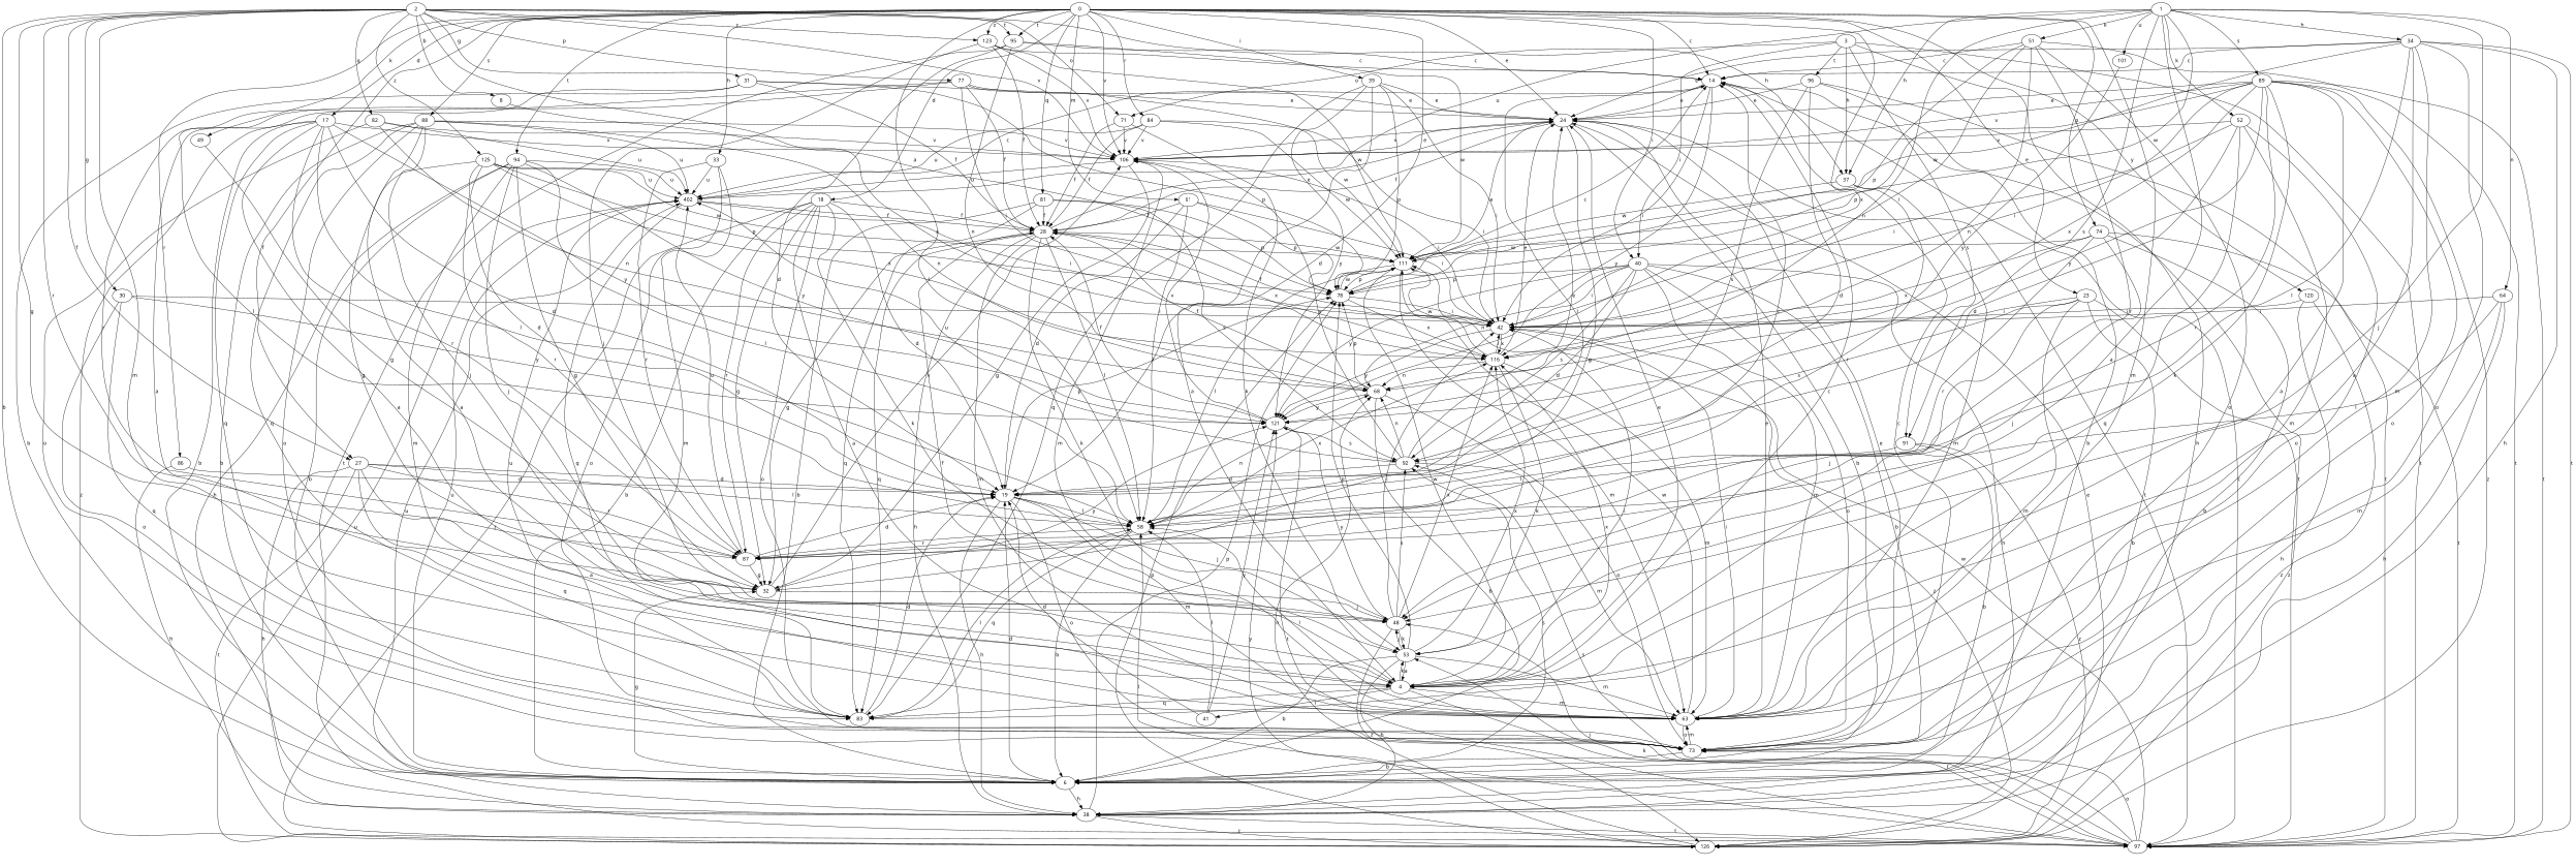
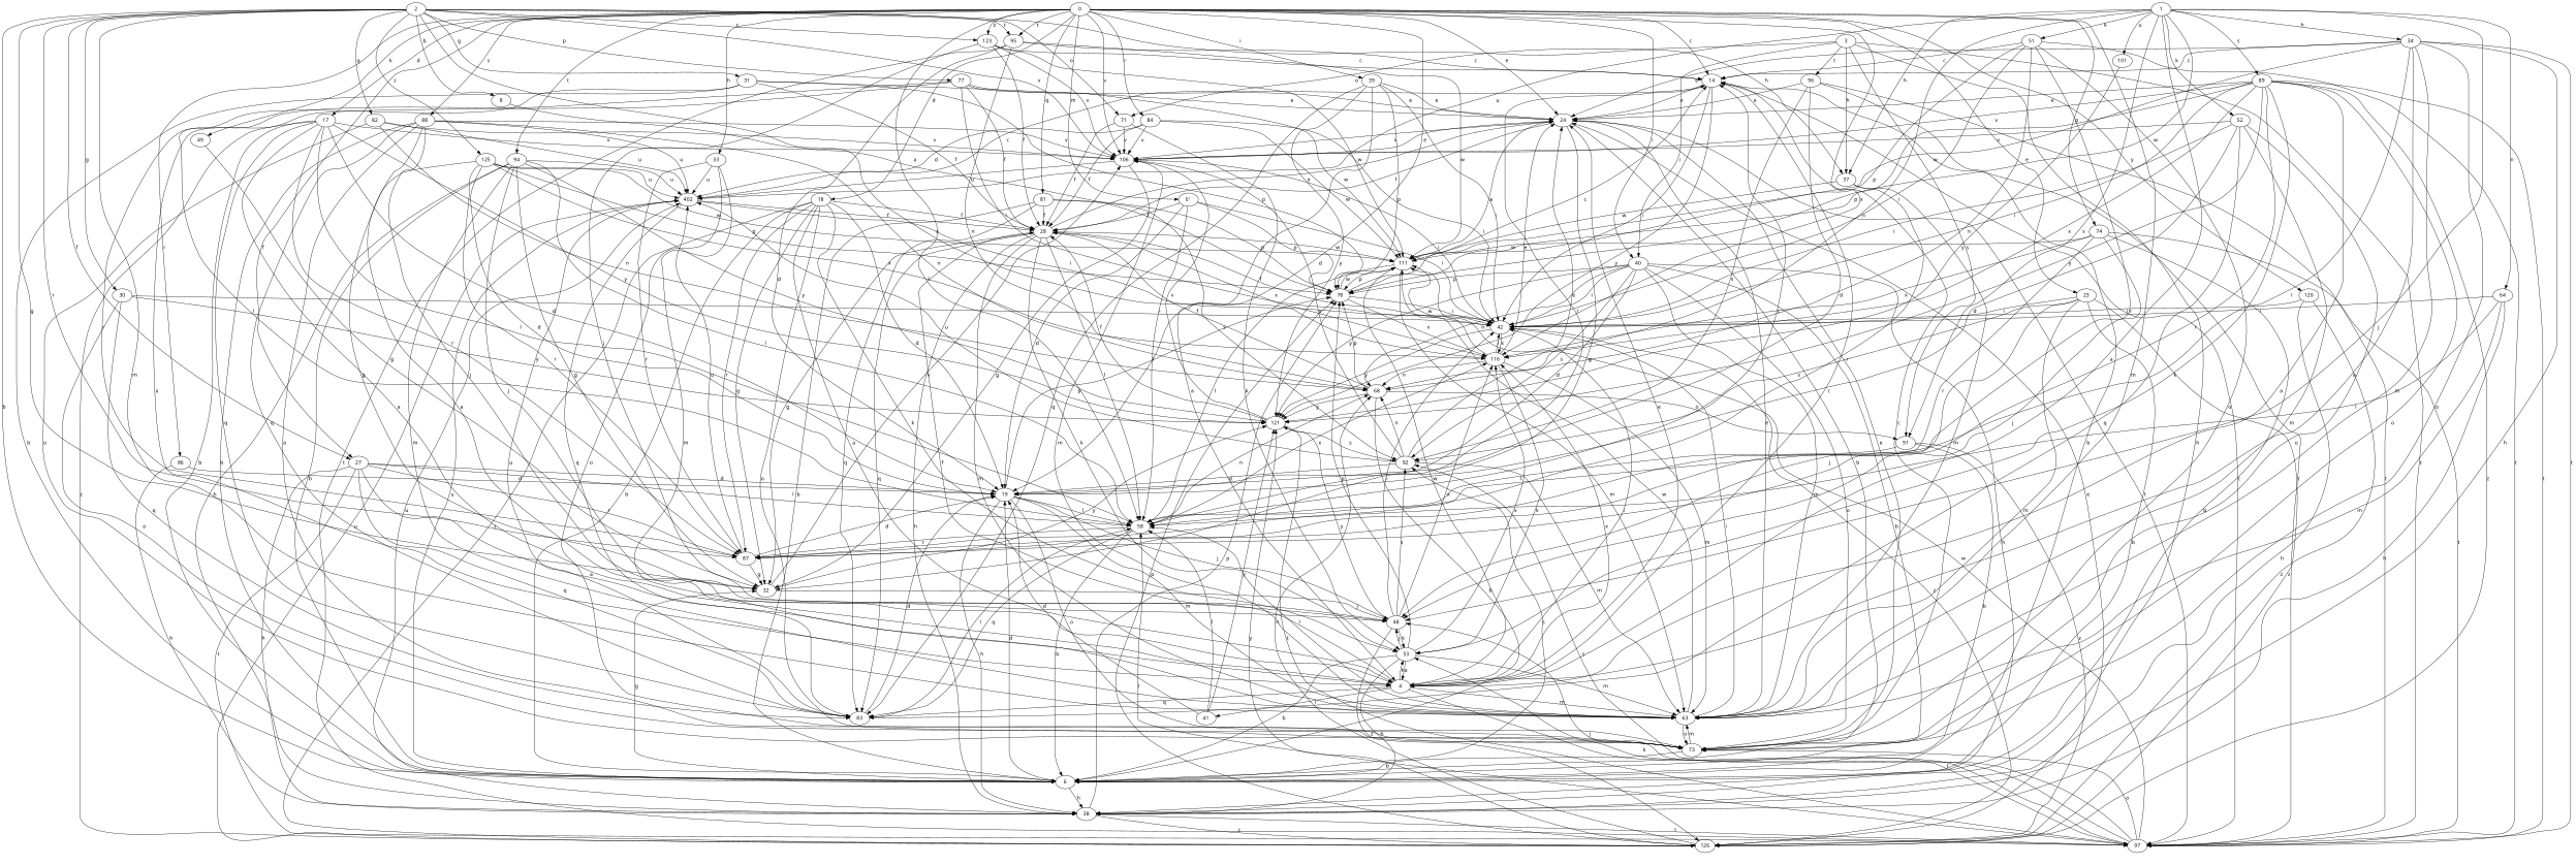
  strict digraph {
    fontname="Noto Sans"
    node [fontname="Noto Sans"]
    edge [fontname="Noto Sans"]
    0
    14
    17
    18
    19
    23
    24
    27
    33
    39
    40
    49
    58
    61
    63
    74
    81
    84
    86
    88
    94
    95
    106
    116
    120
    123
    97
    42
    121
    4
    n31 [label=6]
    87
    83
    126
    32
    28
    53
    73
    48
    78
    38
    92
    n43 [label=402]
    68
    111
    1
    34
    37
    51
    52
    64
    89
    91
    101
    41
    2
    n57 [label=8]
    30
    31
    71
    77
    82
    125
    3
    96
    0 -> 14 [label=c]
    0 -> 17 [label=d]
    0 -> 18 [label=d]
    0 -> 19 [label=d]
    0 -> 23 [label=e]
    0 -> 24 [label=e]
    0 -> 27 [label=f]
    0 -> 33 [label=h]
    0 -> 39 [label=i]
    0 -> 40 [label=i]
    0 -> 49 [label=k]
    0 -> 58 [label=l]
    0 -> 61 [label=m]
    0 -> 63 [label=m]
    0 -> 74 [label=p]
    0 -> 81 [label=q]
    0 -> 84 [label=r]
    0 -> 86 [label=r]
    0 -> 88 [label=s]
    0 -> 94 [label=t]
    0 -> 95 [label=t]
    0 -> 106 [label=v]
    0 -> 116 [label=x]
    0 -> 120 [label=y]
    0 -> 123 [label=z]
    14 -> 24 [label=e]
    14 -> 58 [label=l]
    14 -> 97 [label=t]
    14 -> 42 [label=i]
    14 -> 121 [label=y]
    17 -> 19 [label=d]
    17 -> 58 [label=l]
    17 -> 106 [label=v]
    17 -> 121 [label=y]
    17 -> 4 [label=a]
    17 -> n31 [label=b]
    17 -> 87 [label=r]
    17 -> 83 [label=q]
    17 -> 126 [label=z]
    18 -> 19 [label=d]
    18 -> 4 [label=a]
    18 -> n31 [label=b]
    18 -> 87 [label=r]
    18 -> 126 [label=z]
    18 -> 32 [label=g]
    18 -> 28 [label=f]
    18 -> 53 [label=k]
    18 -> 73 [label=o]
    19 -> 58 [label=l]
    19 -> 63 [label=m]
    19 -> 73 [label=o]
    19 -> 48 [label=j]
    19 -> 78 [label=p]
    19 -> 38 [label=h]
    23 -> 63 [label=m]
    23 -> 42 [label=i]
    23 -> n31 [label=b]
    23 -> 126 [label=z]
    23 -> 48 [label=j]
    23 -> 92 [label=s]
    24 -> 106 [label=v]
    24 -> 97 [label=t]
    24 -> n31 [label=b]
    24 -> 32 [label=g]
    24 -> 28 [label=f]
    27 -> 19 [label=d]
    27 -> 58 [label=l]
    27 -> 97 [label=t]
    27 -> 4 [label=a]
    27 -> 87 [label=r]
    27 -> 83 [label=q]
    27 -> 38 [label=h]
    33 -> 63 [label=m]
    33 -> 87 [label=r]
    33 -> 73 [label=o]
    33 -> n43 [label=u]
    39 -> 24 [label=e]
    39 -> 42 [label=i]
    39 -> 121 [label=y]
    39 -> 4 [label=a]
    39 -> 83 [label=q]
    39 -> 78 [label=p]
    40 -> 19 [label=d]
    40 -> 63 [label=m]
    40 -> 42 [label=i]
    40 -> 121 [label=y]
    40 -> n31 [label=b]
    40 -> 73 [label=o]
    40 -> 78 [label=p]
    40 -> 38 [label=h]
    40 -> 92 [label=s]
    40 -> 68 [label=n]
    49 -> 32 [label=g]
    58 -> 14 [label=c]
    58 -> 116 [label=x]
    58 -> n31 [label=b]
    58 -> 87 [label=r]
    58 -> 83 [label=q]
    58 -> 68 [label=n]
    61 -> 19 [label=d]
    61 -> 58 [label=l]
    61 -> 42 [label=i]
    61 -> 28 [label=f]
    61 -> 78 [label=p]
    63 -> 24 [label=e]
    63 -> 58 [label=l]
    63 -> 42 [label=i]
    63 -> 73 [label=o]
    63 -> 111 [label=w]
    74 -> 116 [label=x]
    74 -> 97 [label=t]
    74 -> n31 [label=b]
    74 -> 87 [label=r]
    74 -> 48 [label=j]
    74 -> 111 [label=w]
    81 -> n31 [label=b]
    81 -> 83 [label=q]
    81 -> 28 [label=f]
    81 -> 78 [label=p]
    81 -> 92 [label=s]
    84 -> 106 [label=v]
    84 -> 42 [label=i]
    84 -> 28 [label=f]
-   84 -> n43 [label=u]
+   84 -> n43 [label=d]
    84 -> 111 [label=w]
    86 -> 19 [label=d]
    86 -> 38 [label=h]
    88 -> 106 [label=v]
    88 -> 4 [label=a]
    88 -> n31 [label=b]
    88 -> 83 [label=q]
    88 -> 73 [label=o]
    88 -> 48 [label=j]
    88 -> n43 [label=u]
    88 -> 68 [label=n]
    94 -> 58 [label=l]
    94 -> 63 [label=m]
    94 -> 121 [label=y]
    94 -> n31 [label=b]
    94 -> 32 [label=g]
    94 -> 48 [label=j]
    94 -> 38 [label=h]
    94 -> n43 [label=u]
    95 -> 14 [label=c]
    95 -> 19 [label=d]
    95 -> 97 [label=t]
    95 -> 68 [label=n]
    95 -> 111 [label=w]
    106 -> 24 [label=e]
    106 -> 63 [label=m]
    106 -> 42 [label=i]
    106 -> 32 [label=g]
    106 -> n43 [label=u]
    116 -> 24 [label=e]
    116 -> 63 [label=m]
    116 -> 42 [label=i]
    116 -> 53 [label=k]
    116 -> 68 [label=n]
    116 -> 111 [label=w]
    120 -> 42 [label=i]
    120 -> 126 [label=z]
    120 -> 38 [label=h]
    123 -> 14 [label=c]
    123 -> 106 [label=v]
    123 -> 28 [label=f]
    123 -> 48 [label=j]
    123 -> 111 [label=w]
    97 -> 14 [label=c]
    97 -> 58 [label=l]
    97 -> 53 [label=k]
    97 -> 73 [label=o]
    97 -> 48 [label=j]
    97 -> 92 [label=s]
    97 -> 111 [label=w]
    42 -> 116 [label=x]
    42 -> 121 [label=y]
    42 -> 126 [label=z]
    42 -> 28 [label=f]
    121 -> 106 [label=v]
    121 -> 97 [label=t]
    121 -> 28 [label=f]
    121 -> 92 [label=s]
    4 -> 14 [label=c]
    4 -> 24 [label=e]
    4 -> 63 [label=m]
    4 -> 116 [label=x]
    4 -> 97 [label=t]
    4 -> 42 [label=i]
    4 -> 83 [label=q]
    4 -> 28 [label=f]
    4 -> 53 [label=k]
    4 -> 111 [label=w]
    4 -> 41 [label=i]
    n31 -> 19 [label=d]
    n31 -> 32 [label=g]
    n31 -> 38 [label=h]
    n31 -> 92 [label=s]
    n31 -> n43 [label=u]
    87 -> 19 [label=d]
    87 -> 32 [label=g]
    87 -> n43 [label=u]
    83 -> 19 [label=d]
    83 -> 58 [label=l]
    83 -> n43 [label=u]
    126 -> 24 [label=e]
    126 -> 121 [label=y]
    126 -> 78 [label=p]
    126 -> n43 [label=u]
    126 -> 68 [label=n]
    32 -> 106 [label=v]
    32 -> 121 [label=y]
    32 -> 48 [label=j]
    28 -> 24 [label=e]
    28 -> 58 [label=l]
    28 -> 63 [label=m]
    28 -> 116 [label=x]
    28 -> 83 [label=q]
    28 -> 32 [label=g]
    28 -> 53 [label=k]
    28 -> 38 [label=h]
    28 -> 111 [label=w]
    53 -> 63 [label=m]
    53 -> 116 [label=x]
    53 -> 4 [label=a]
    53 -> n31 [label=b]
    53 -> 48 [label=j]
    53 -> 78 [label=p]
    53 -> 38 [label=h]
    73 -> 14 [label=c]
    73 -> 24 [label=e]
    73 -> 63 [label=m]
    73 -> n31 [label=b]
    48 -> 116 [label=x]
    48 -> 42 [label=i]
    48 -> 121 [label=y]
    48 -> 126 [label=z]
    48 -> 53 [label=k]
    48 -> 92 [label=s]
    78 -> 14 [label=c]
    78 -> 116 [label=x]
    78 -> 42 [label=i]
    78 -> 111 [label=w]
    38 -> 97 [label=t]
    38 -> 126 [label=z]
    38 -> 78 [label=p]
    38 -> n43 [label=u]
    92 -> 19 [label=d]
    92 -> 24 [label=e]
    92 -> 63 [label=m]
    92 -> 106 [label=v]
    92 -> n43 [label=u]
    92 -> 68 [label=n]
    n43 -> 14 [label=c]
    n43 -> 42 [label=i]
    n43 -> 83 [label=q]
    n43 -> 28 [label=f]
    68 -> 121 [label=y]
    68 -> n31 [label=b]
    68 -> 28 [label=f]
-   68 -> 73 [label=o]
+   68 -> 91 [label=o]
    68 -> 78 [label=p]
    111 -> 24 [label=e]
    111 -> 58 [label=l]
    111 -> 63 [label=m]
    111 -> 78 [label=p]
    1 -> 4 [label=a]
    1 -> 48 [label=j]
    1 -> n43 [label=u]
    1 -> 68 [label=n]
    1 -> 111 [label=w]
    1 -> 34 [label=h]
    1 -> 37 [label=h]
    1 -> 51 [label=k]
    1 -> 52 [label=k]
    1 -> 64 [label=n]
    1 -> 89 [label=s]
    1 -> 91 [label=s]
    1 -> 101 [label=u]
    34 -> 14 [label=c]
    34 -> 24 [label=e]
    34 -> 58 [label=l]
    34 -> 63 [label=m]
    34 -> 97 [label=t]
    34 -> 4 [label=a]
    34 -> 73 [label=o]
    34 -> 38 [label=h]
    34 -> 111 [label=w]
    37 -> 63 [label=m]
    37 -> 87 [label=r]
    37 -> 111 [label=w]
    51 -> 14 [label=c]
    51 -> 97 [label=t]
    51 -> 42 [label=i]
    51 -> 87 [label=r]
    51 -> 73 [label=o]
    51 -> 78 [label=p]
    51 -> 68 [label=n]
    52 -> 19 [label=d]
    52 -> 63 [label=m]
    52 -> 106 [label=v]
    52 -> 42 [label=i]
    52 -> 83 [label=q]
    52 -> 73 [label=o]
    64 -> 58 [label=l]
    64 -> 63 [label=m]
    64 -> 42 [label=i]
    64 -> 38 [label=h]
    89 -> 24 [label=e]
    89 -> 106 [label=v]
    89 -> 116 [label=x]
    89 -> 97 [label=t]
    89 -> 42 [label=i]
    89 -> 121 [label=y]
    89 -> 4 [label=a]
    89 -> 87 [label=r]
    89 -> 126 [label=z]
    89 -> 53 [label=k]
    89 -> 73 [label=o]
    89 -> 78 [label=p]
    91 -> 58 [label=l]
    91 -> n31 [label=b]
    91 -> 126 [label=z]
    101 -> 121 [label=y]
    41 -> 19 [label=d]
    41 -> 58 [label=l]
    41 -> 121 [label=y]
    2 -> 27 [label=f]
    2 -> 63 [label=m]
    2 -> 95 [label=t]
    2 -> 106 [label=v]
    2 -> 123 [label=z]
    2 -> n31 [label=b]
    2 -> 87 [label=r]
    2 -> 32 [label=g]
    2 -> 78 [label=a]
    2 -> 37 [label=h]
    2 -> n57 [label=b]
    2 -> 30 [label=g]
    2 -> 31 [label=g]
    2 -> 71 [label=o]
    2 -> 77 [label=p]
    2 -> 82 [label=q]
    2 -> 125 [label=z]
    n57 -> 116 [label=x]
    30 -> 42 [label=i]
    30 -> 121 [label=y]
    30 -> 83 [label=q]
    30 -> 73 [label=o]
    31 -> 24 [label=e]
    31 -> n31 [label=b]
    31 -> 87 [label=r]
    31 -> 28 [label=f]
    31 -> 78 [label=p]
    71 -> 106 [label=v]
    71 -> 28 [label=f]
    71 -> 53 [label=k]
    77 -> 24 [label=e]
    77 -> 58 [label=l]
    77 -> 42 [label=i]
    77 -> 4 [label=a]
    77 -> 28 [label=f]
    77 -> 111 [label=w]
    82 -> 106 [label=v]
    82 -> 73 [label=o]
    82 -> n43 [label=u]
    82 -> 68 [label=n]
    125 -> 19 [label=d]
    125 -> 116 [label=x]
    125 -> 87 [label=r]
    125 -> 32 [label=g]
    125 -> 78 [label=p]
    125 -> n43 [label=u]
    125 -> 111 [label=w]
    3 -> 40 [label=i]
    3 -> 97 [label=t]
    3 -> 38 [label=h]
    3 -> 37 [label=h]
    3 -> 91 [label=s]
    3 -> 71 [label=o]
    3 -> 96 [label=t]
    96 -> 19 [label=d]
    96 -> 24 [label=e]
    96 -> 97 [label=t]
    96 -> n31 [label=b]
    96 -> 92 [label=s]
  }
